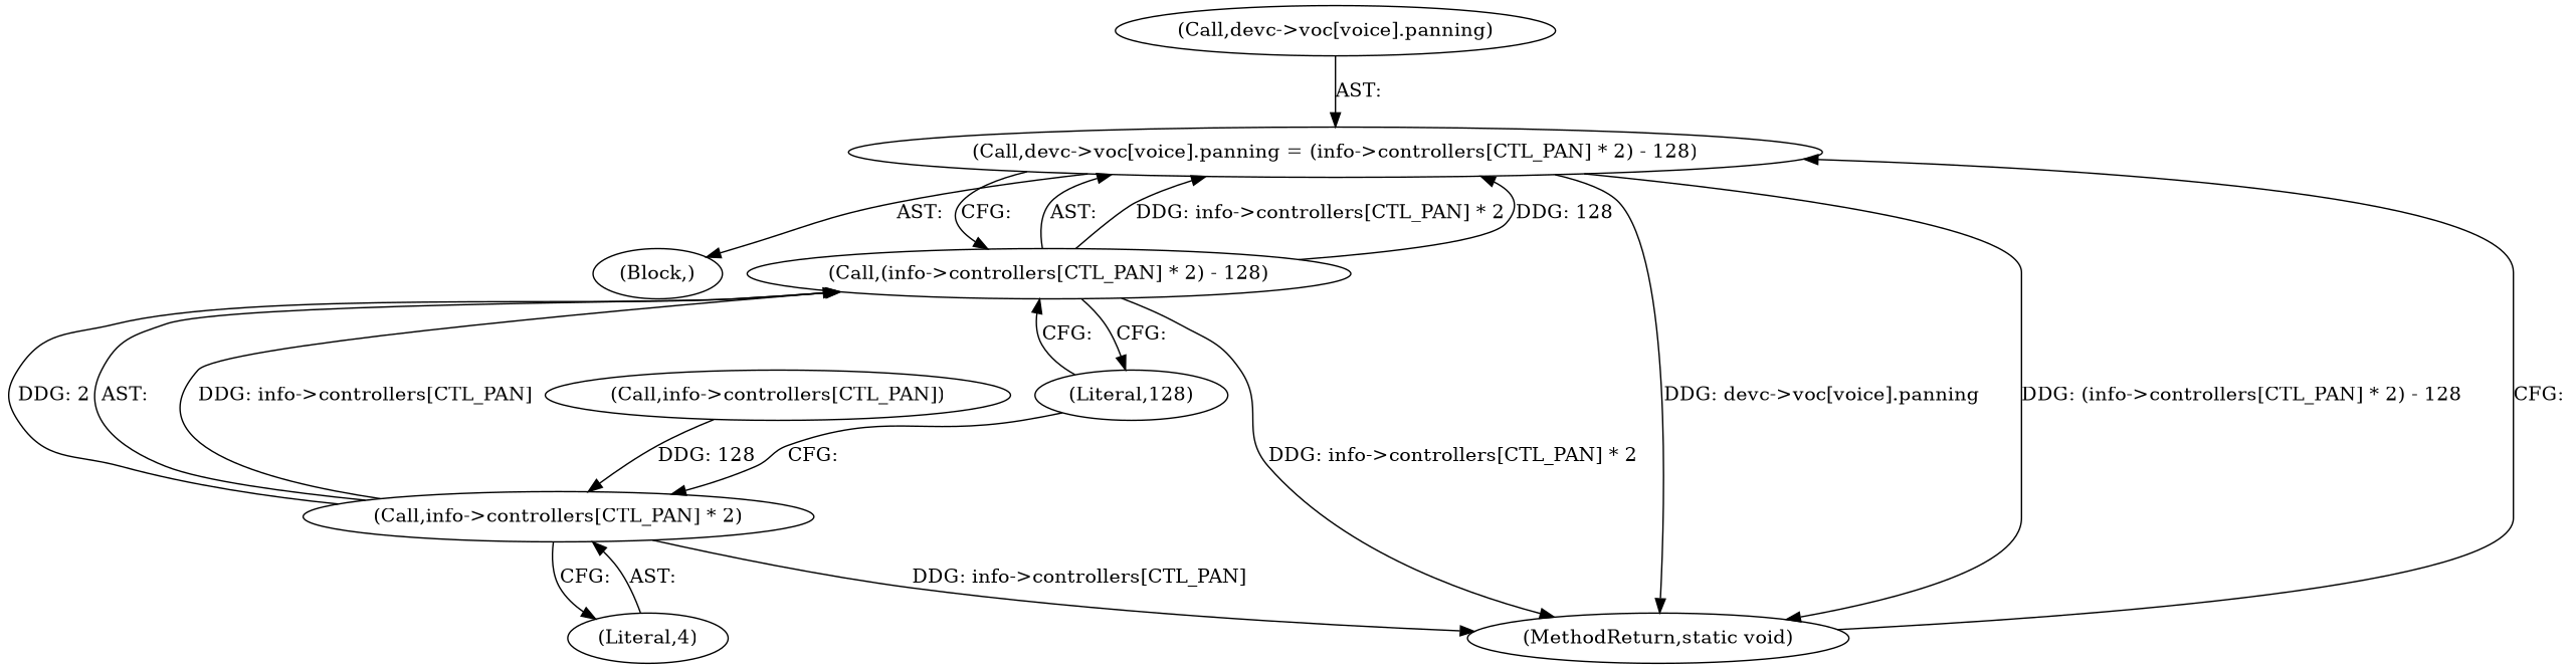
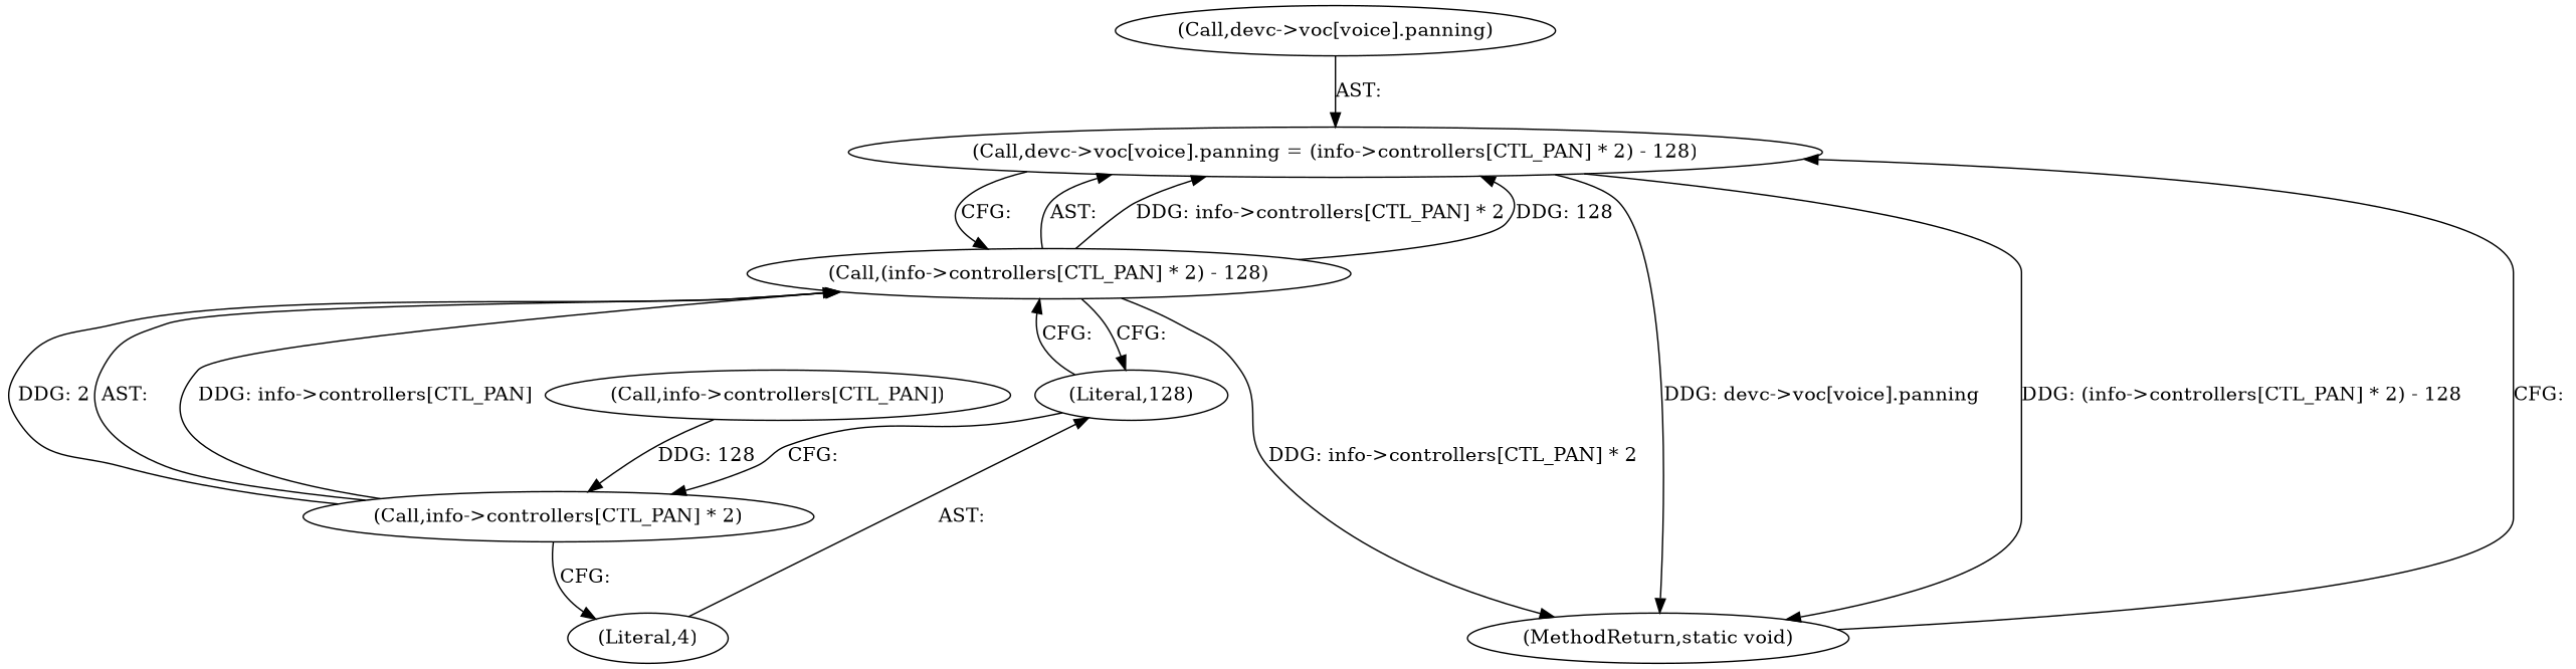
  digraph {
    n1 [label="(Call,devc->voc[voice].panning = (info->controllers[CTL_PAN] * 2) - 128)"]
    n2 [label="(Call,(info->controllers[CTL_PAN] * 2) - 128)"]
-   n3 [label="(Block,)"]
    n4 [label="(MethodReturn,static void)"]
    n5 [label="(Literal,128)"]
    n6 [label="(Call,info->controllers[CTL_PAN] * 2)"]
    n7 [label="(Literal,4)"]
    n8 [label="(Call,info->controllers[CTL_PAN])"]
    n9 [label="(Call,devc->voc[voice].panning)"]
    n1 -> n2 [label="CFG: "]
-   n1 -> n3 [label="AST: "]
    n1 -> n4 [label="DDG: devc->voc[voice].panning"]
    n1 -> n4 [label="DDG: (info->controllers[CTL_PAN] * 2) - 128"]
    n2 -> n1 [label="AST: "]
    n2 -> n1 [label="DDG: info->controllers[CTL_PAN] * 2"]
    n2 -> n1 [label="DDG: 128"]
    n2 -> n4 [label="DDG: info->controllers[CTL_PAN] * 2"]
    n2 -> n5 [label="CFG: "]
    n4 -> n1 [label="CFG: "]
    n5 -> n2 [label="CFG: "]
    n5 -> n6 [label="CFG: "]
    n6 -> n2 [label="AST: "]
    n6 -> n2 [label="DDG: info->controllers[CTL_PAN]"]
    n6 -> n2 [label="DDG: 2"]
-   n6 -> n4 [label="DDG: info->controllers[CTL_PAN]"]
    n6 -> n7 [label="CFG: "]
-   n7 -> n6 [label="AST: "]
+   n7 -> n5 [label="AST: "]
    n8 -> n6 [label="DDG: 128"]
    n9 -> n1 [label="AST: "]
  }
